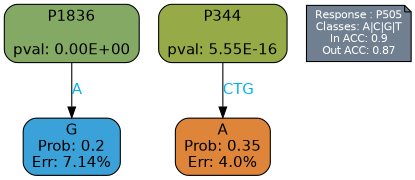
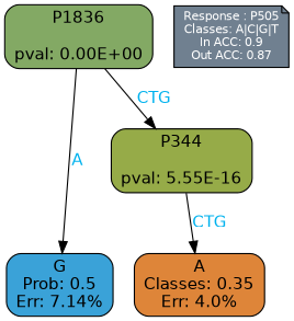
  digraph {
    ranksep=equally
    splines=polylines
    node [color=black fontname=helvetica shape=box style="filled, rounded"]
    edge [fontcolor=deepskyblue2 fontname=helvetica]
-   n1 [fillcolor="#3aa2d8" label="G\nProb: 0.2\nErr: 7.14%"]
-   n2 [fillcolor="#de8539" label="A\nProb: 0.35\nErr: 4.0%"]
+   n1 [fillcolor="#3aa2d8" label="G\nProb: 0.5\nErr: 7.14%"]
+   n2 [fillcolor="#de8539" label="A\nClasses: 0.35\nErr: 4.0%"]
    n3 [align=left fillcolor=slategray fontcolor=white fontsize=10 label="Response : P505\nClasses: A|C|G|T\nIn ACC: 0.9\nOut ACC: 0.87\n" shape=note style=filled]
    n4 [fillcolor="#83a964" label="P1836\n\npval: 0.00E+00"]
    n5 [fillcolor="#96ab48" label="P344\n\npval: 5.55E-16"]
    subgraph sub_1 {
      rank=same
      n1
      n2
    }
    subgraph sub_2 {
      rank=same
      n3
      n4
    }
    n4 -> n1 [label=A]
+   n4 -> n5 [label=CTG]
    n5 -> n2 [label=CTG]
  }
